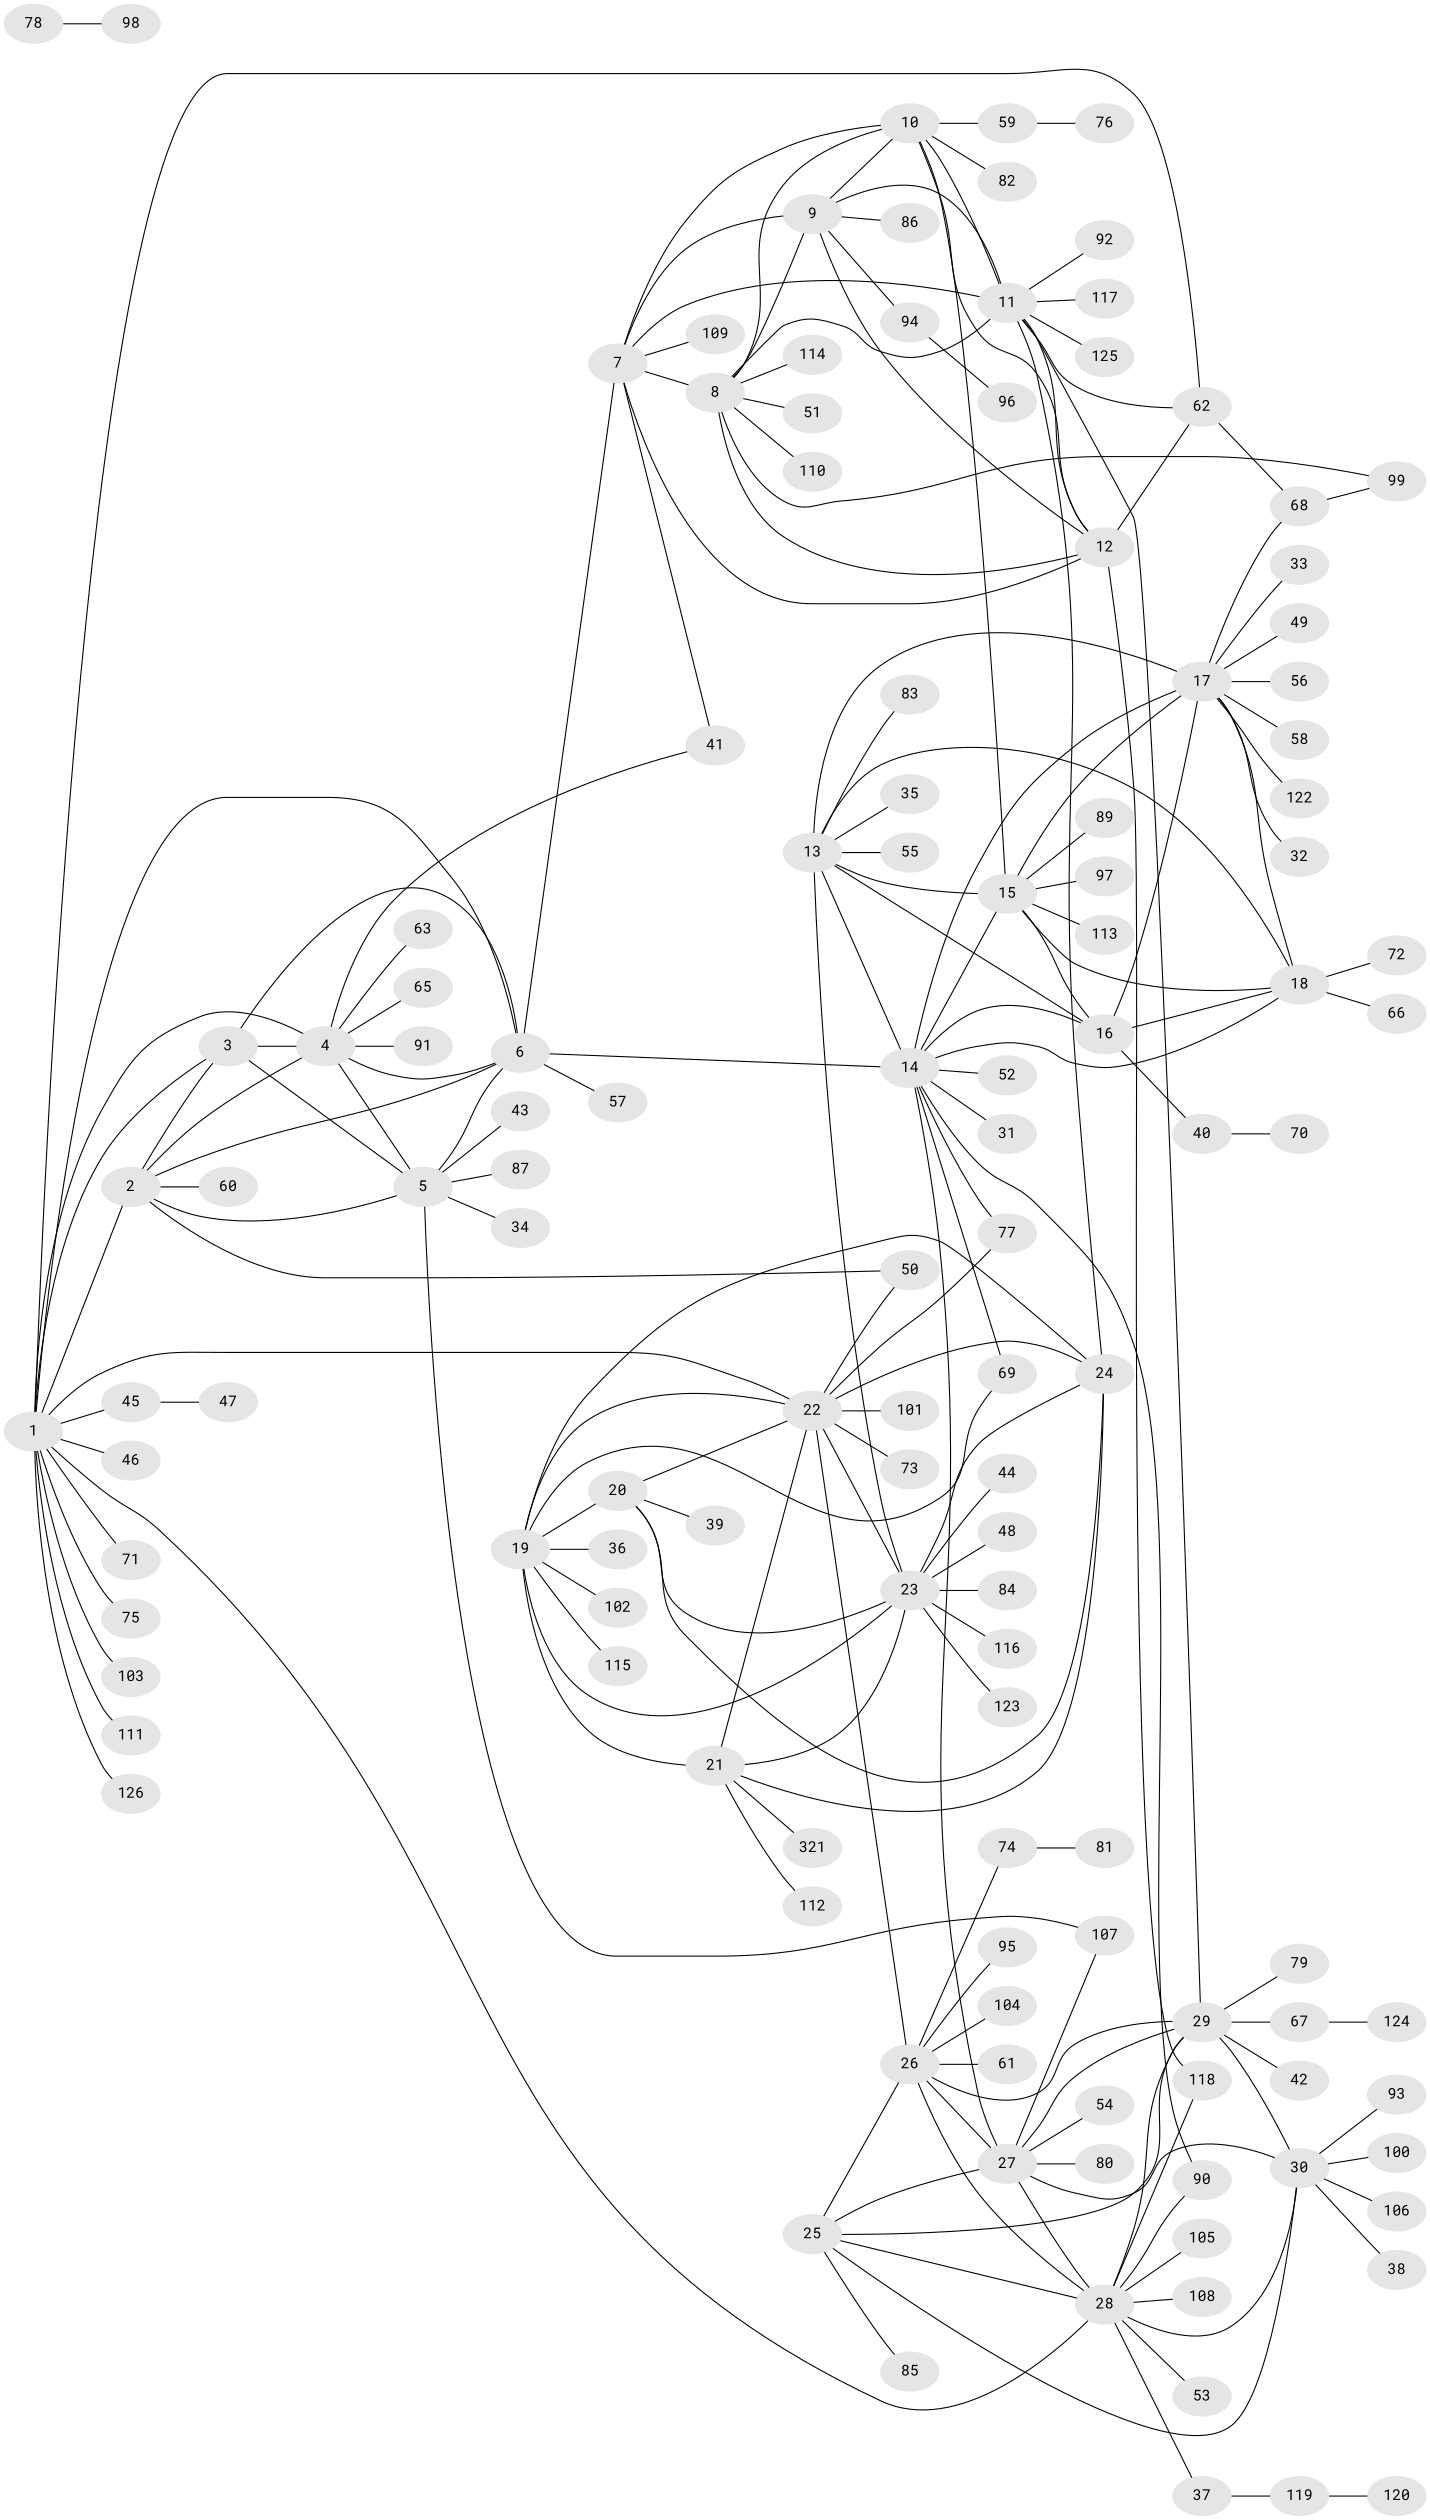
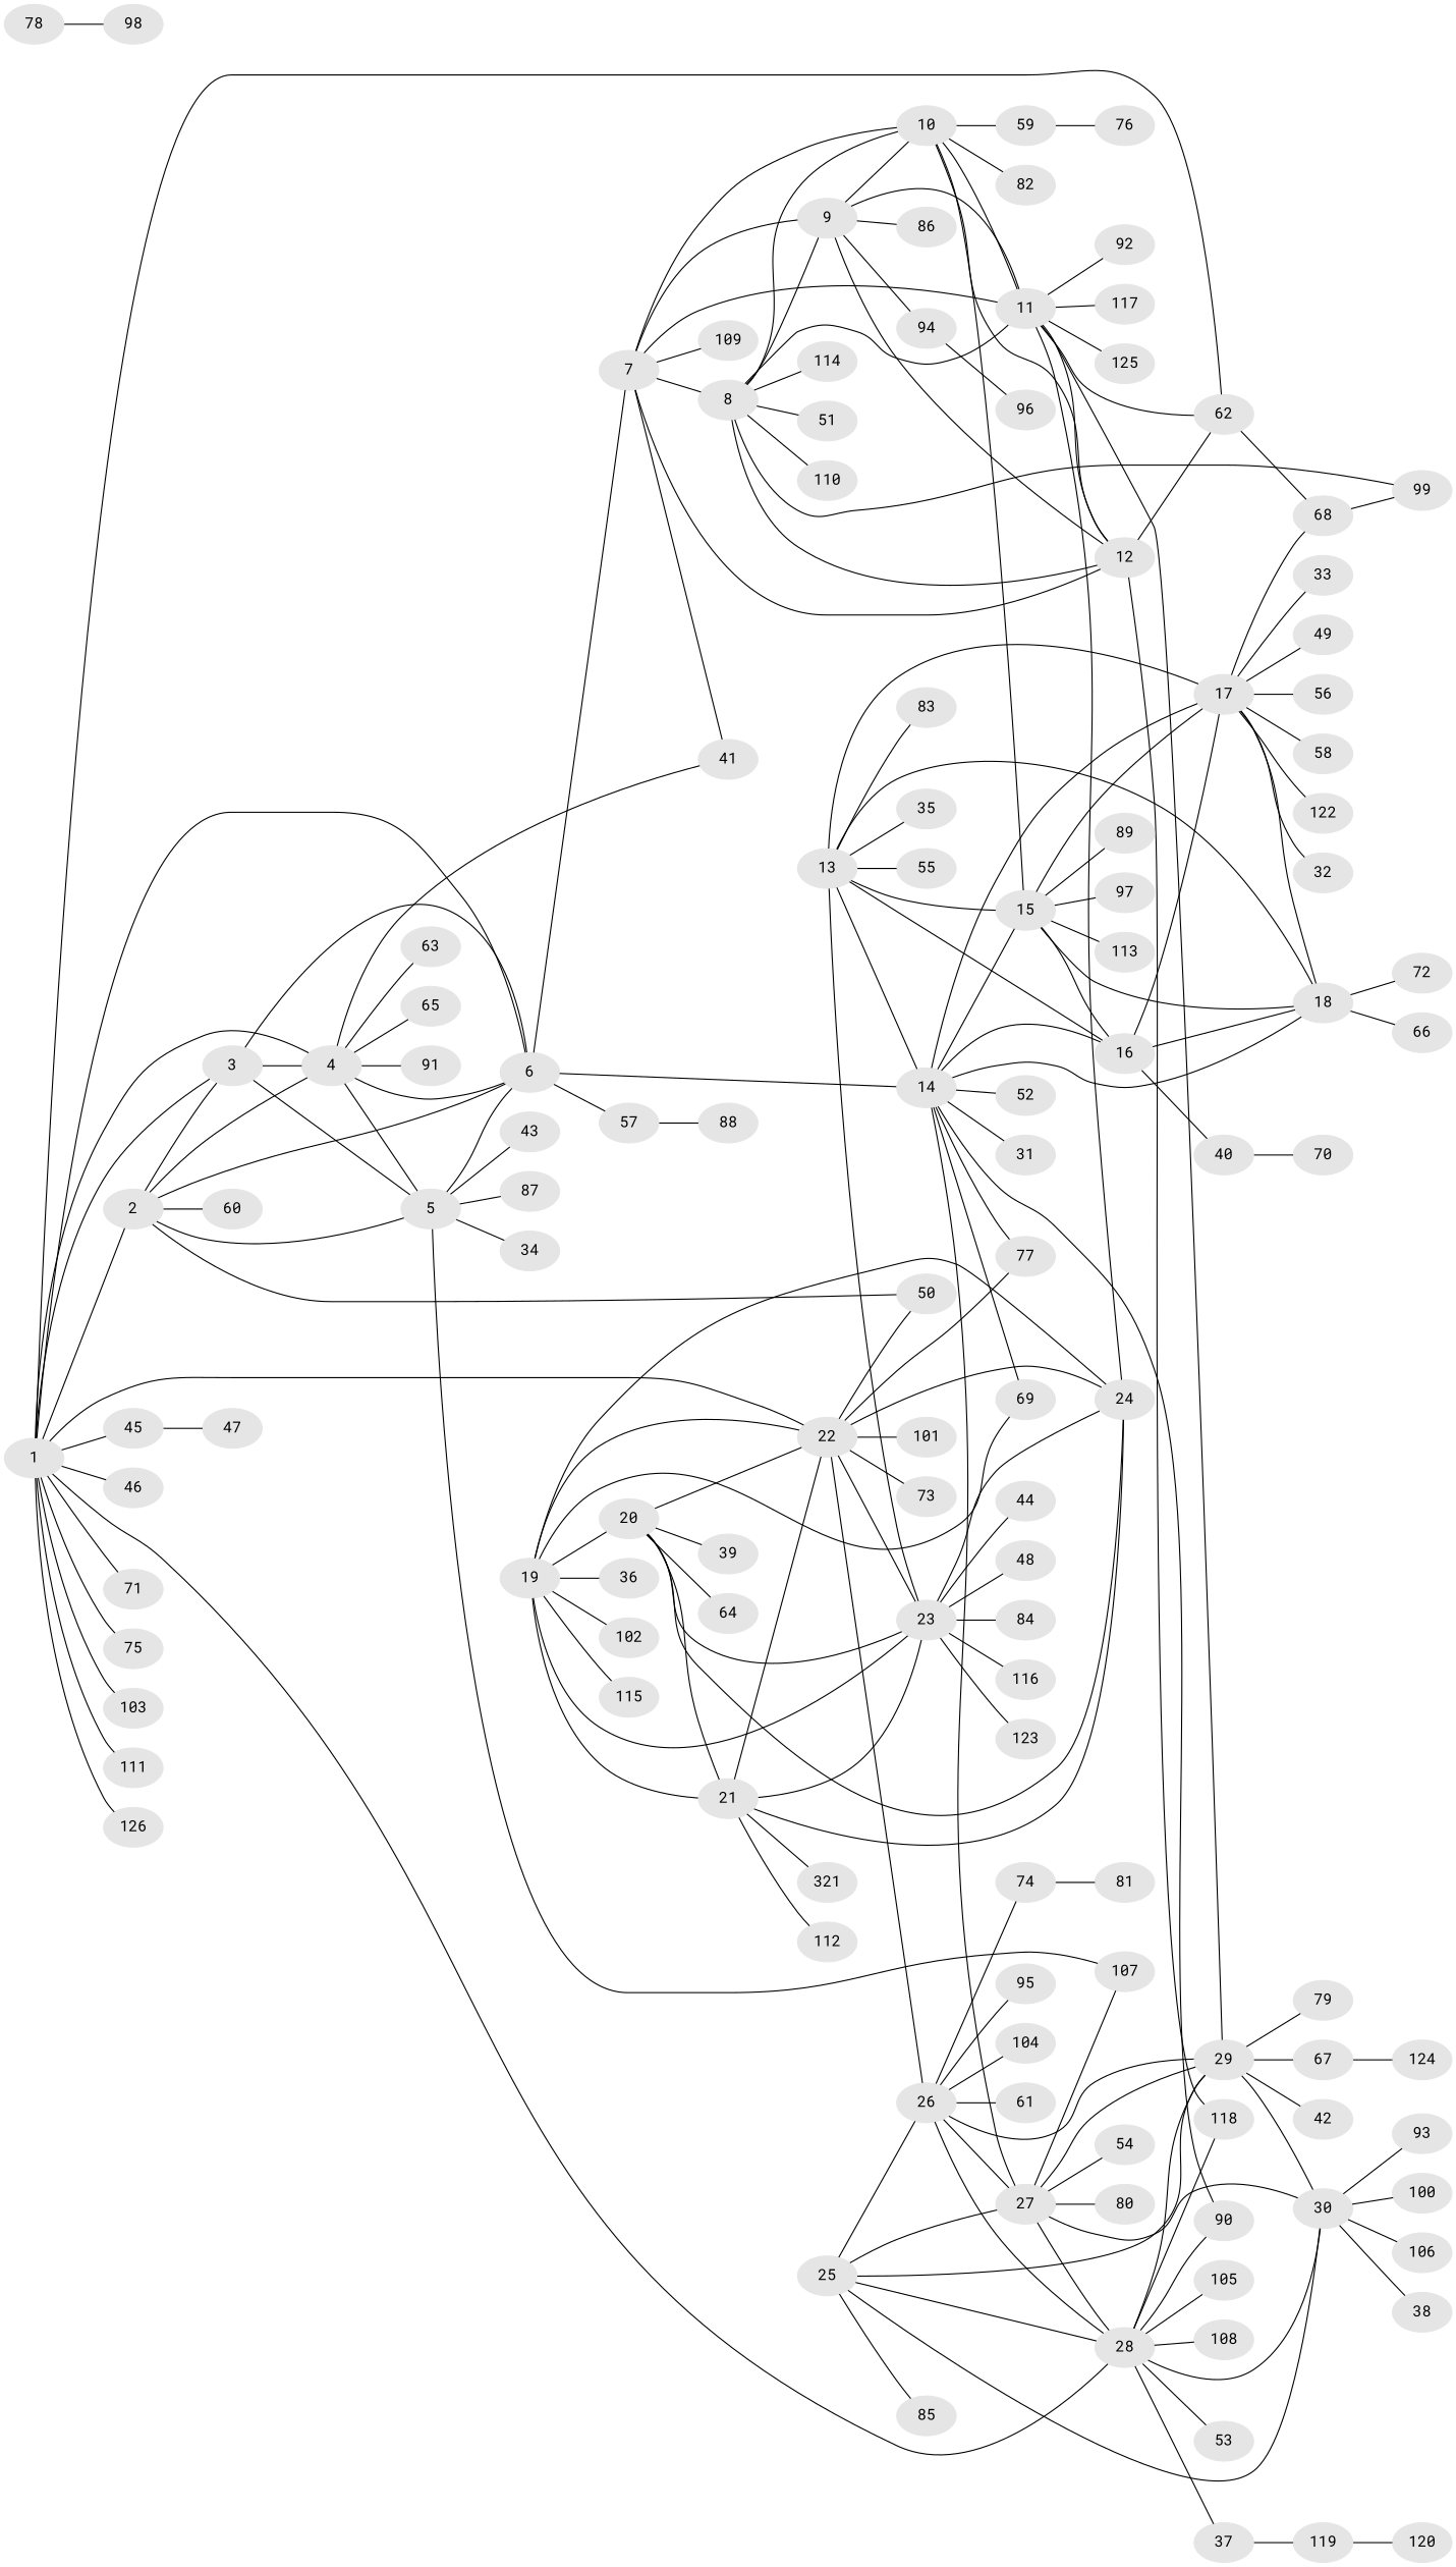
  graph {
    fontname="Roboto Mono"
    rankdir=LR
    node [color=gray90 fontname="Roboto Mono" style=filled]
    edge [fontname="Roboto Mono"]
    1
    2
    3
    4
    6
    22
    28
    45
    46
    62
    71
    75
    103
    111
    126
    5
    50
    60
    41
    63
    65
    91
    34
    43
    87
    107
    7
    14
    57
    24
    23
    77
    26
    73
    101
    29
    118
    90
    30
    37
    53
    105
    108
    47
    68
    8
    9
    10
    11
    12
    109
    15
    16
    17
    18
    27
    31
    52
    69
+   88
    51
    99
    110
    114
    86
    94
    59
    82
    92
    117
    125
    96
    89
    97
    113
    76
    42
    67
    79
    78
    98
    13
    35
    55
    83
    40
    32
    33
    49
    56
    58
    122
    66
    72
    44
    48
    84
    116
    123
    54
    80
    70
    19
    20
    21
    36
    102
    115
    39
+   64
    112
    n112 [label=321]
    61
    74
    95
    104
    25
    85
    38
    93
    100
    106
    81
    119
    124
    120
    1 -- 2
    1 -- 3
    1 -- 4
    1 -- 6
    1 -- 22
    1 -- 28
    1 -- 45
    1 -- 46
    1 -- 62
    1 -- 71
    1 -- 75
    1 -- 103
    1 -- 111
    1 -- 126
    2 -- 3
    2 -- 4
    2 -- 6
    2 -- 5
    2 -- 50
    2 -- 60
    3 -- 4
    3 -- 6
    3 -- 5
    4 -- 6
    4 -- 5
    4 -- 41
    4 -- 63
    4 -- 65
    4 -- 91
    6 -- 7
    6 -- 14
    6 -- 57
    22 -- 50
    22 -- 24
    22 -- 23
    22 -- 77
    22 -- 26
    22 -- 73
    22 -- 101
    28 -- 29
    28 -- 118
    28 -- 90
    28 -- 30
    28 -- 37
    28 -- 53
    28 -- 105
    28 -- 108
    45 -- 47
    62 -- 68
    5 -- 6
    5 -- 34
    5 -- 43
    5 -- 87
    5 -- 107
    7 -- 41
    7 -- 8
    7 -- 9
    7 -- 10
    7 -- 11
    7 -- 12
    7 -- 109
    14 -- 77
    14 -- 90
    14 -- 15
    14 -- 16
    14 -- 17
    14 -- 18
    14 -- 27
    14 -- 31
    14 -- 52
    14 -- 69
+   57 -- 88
    23 -- 24
    23 -- 44
    23 -- 48
    23 -- 84
    23 -- 116
    23 -- 123
    26 -- 28
    26 -- 29
    26 -- 27
    26 -- 61
    26 -- 74
    26 -- 95
    26 -- 104
    29 -- 30
    29 -- 42
    29 -- 67
    29 -- 79
    30 -- 38
    30 -- 93
    30 -- 100
    30 -- 106
    37 -- 119
    68 -- 99
    8 -- 9
    8 -- 10
    8 -- 11
    8 -- 12
    8 -- 51
    8 -- 99
    8 -- 110
    8 -- 114
    9 -- 10
    9 -- 11
    9 -- 12
    9 -- 86
    9 -- 94
    10 -- 11
    10 -- 12
    10 -- 15
    10 -- 59
    10 -- 82
    11 -- 62
    11 -- 24
    11 -- 29
    11 -- 12
    11 -- 92
    11 -- 117
    11 -- 125
    12 -- 62
    12 -- 118
    15 -- 16
    15 -- 17
    15 -- 18
    15 -- 89
    15 -- 97
    15 -- 113
    16 -- 17
    16 -- 18
    16 -- 40
    17 -- 68
    17 -- 18
    17 -- 32
    17 -- 33
    17 -- 49
    17 -- 56
    17 -- 58
    17 -- 122
    18 -- 66
    18 -- 72
    27 -- 28
    27 -- 107
    27 -- 29
    27 -- 30
    27 -- 54
    27 -- 80
    94 -- 96
    59 -- 76
    67 -- 124
    78 -- 98
    13 -- 14
    13 -- 23
    13 -- 15
    13 -- 16
    13 -- 17
    13 -- 18
    13 -- 35
    13 -- 55
    13 -- 83
    40 -- 70
    19 -- 22
    19 -- 24
    19 -- 23
    19 -- 69
    19 -- 20
    19 -- 21
    19 -- 36
    19 -- 102
    19 -- 115
    20 -- 22
    20 -- 24
    20 -- 23
+   20 -- 21
    20 -- 39
+   20 -- 64
    21 -- 22
    21 -- 24
    21 -- 23
    21 -- 112
    21 -- n112
    74 -- 81
    25 -- 28
    25 -- 26
    25 -- 29
    25 -- 30
    25 -- 27
    25 -- 85
    119 -- 120
  }
